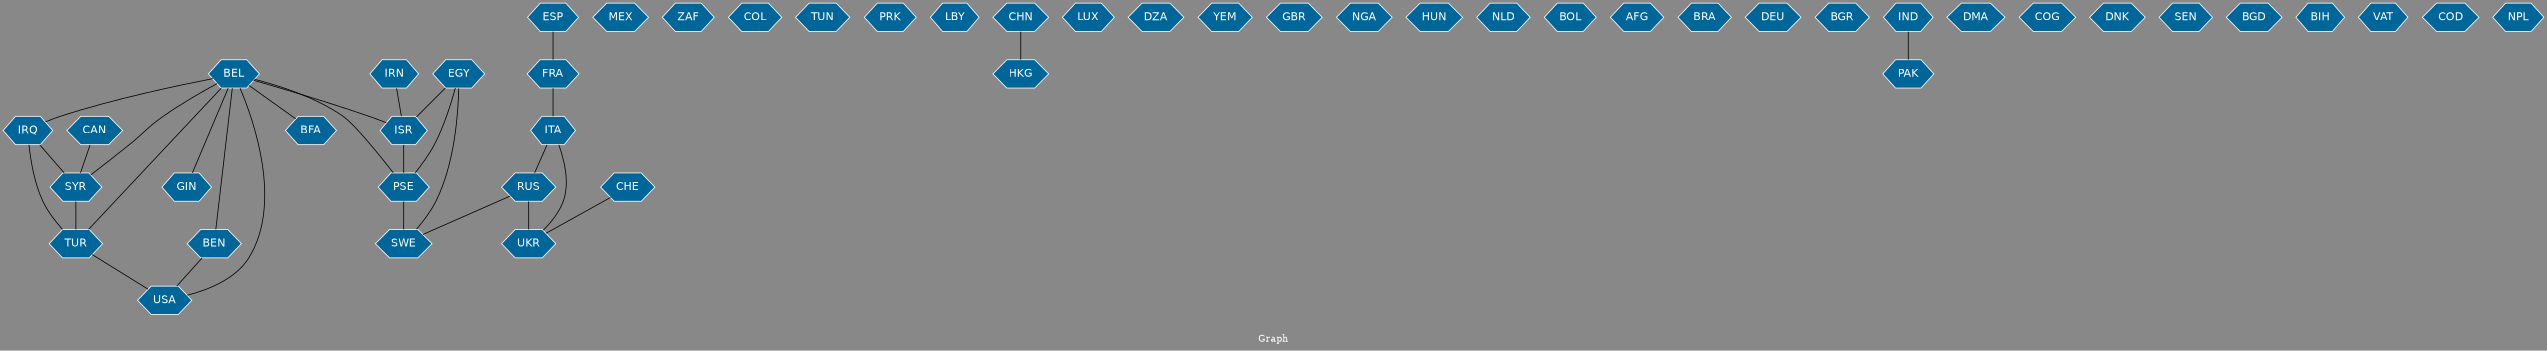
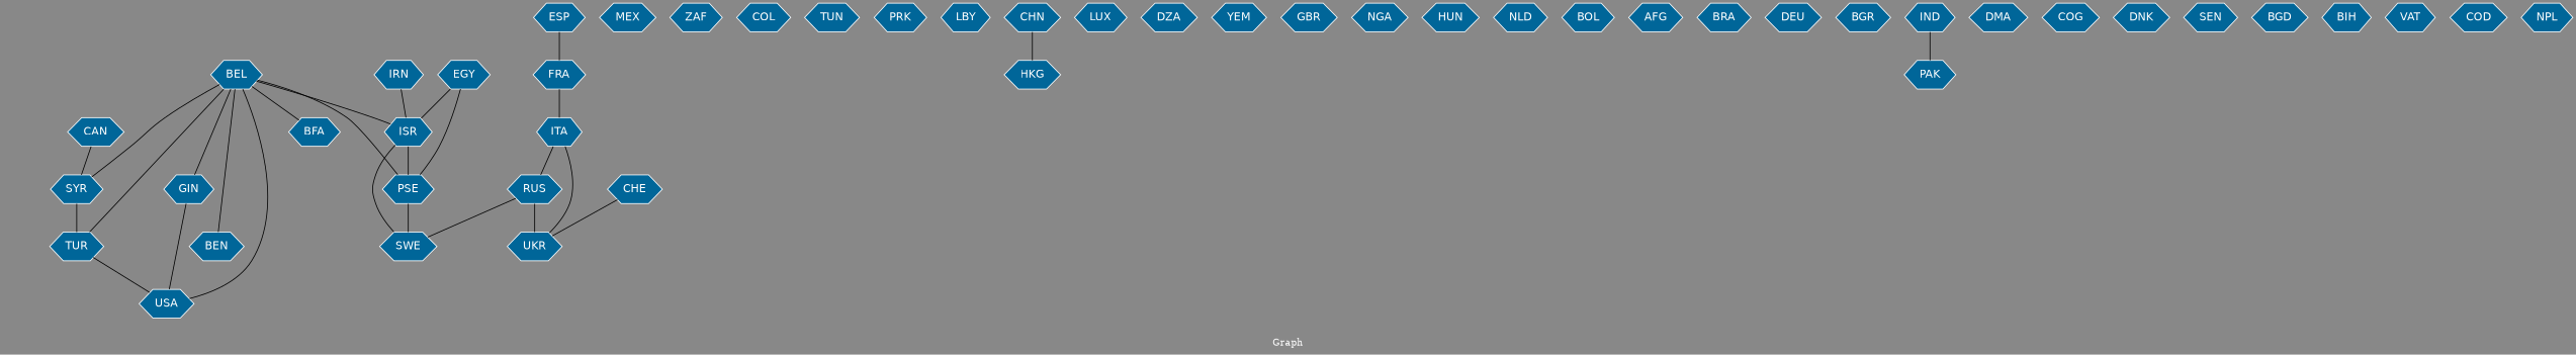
  graph {
    bgcolor="#888888"
    fontcolor=white
    fontsize=12
    label="Graph"
    node [color=white fillcolor="#006699" fontcolor=white fontname=Helvetica shape=hexagon style=filled]
    edge [arrowhead=open color=black fontcolor=white fontname=Courier fontsize=12 weight=1]
    n1 [label=BEL]
    n2 [label=SYR]
    n3 [label=USA]
    n4 [label=TUR]
-   n5 [label=IRQ]
    n6 [label=ISR]
    n7 [label=GIN]
    n8 [label=BFA]
    n9 [label=PSE]
    n10 [label=BEN]
    n11 [label=SWE]
    n12 [label=MEX]
    n13 [label=RUS]
    n14 [label=UKR]
    n15 [label=ZAF]
    n16 [label=FRA]
    n17 [label=ITA]
    n18 [label=COL]
    n19 [label=TUN]
    n20 [label=PRK]
    n21 [label=LBY]
    n22 [label=EGY]
    n23 [label=HKG]
    n24 [label=LUX]
    n25 [label=DZA]
    n26 [label=ESP]
    n27 [label=YEM]
    n28 [label=GBR]
    n29 [label=NGA]
    n30 [label=HUN]
    n31 [label=NLD]
    n32 [label=BOL]
    n33 [label=AFG]
    n34 [label=BRA]
    n35 [label=CAN]
    n36 [label=DEU]
    n37 [label=BGR]
    n38 [label=CHN]
    n39 [label=PAK]
    n40 [label=DMA]
    n41 [label=IND]
    n42 [label=COG]
    n43 [label=DNK]
    n44 [label=SEN]
    n45 [label=BGD]
    n46 [label=BIH]
    n47 [label=IRN]
    n48 [label=VAT]
    n49 [label=CHE]
    n50 [label=COD]
    n51 [label=NPL]
    n1 -- n2
    n1 -- n3
    n1 -- n4
-   n1 -- n5 [weight=2]
    n1 -- n6 [weight=2]
    n1 -- n7 [weight=2]
    n1 -- n8
    n1 -- n9 [weight=2]
    n1 -- n10
    n2 -- n4 [weight=6]
    n4 -- n3 [weight=2]
-   n5 -- n2 [weight=4]
-   n5 -- n4 [weight=4]
    n6 -- n9 [weight=5]
-   n22 -- n11
-   n10 -- n3 [weight=2]
+   n6 -- n11
+   n7 -- n3 [weight=2]
    n9 -- n11 [weight=3]
    n13 -- n11
    n13 -- n14 [weight=7]
    n16 -- n17
    n17 -- n13
    n17 -- n14
    n22 -- n6
    n22 -- n9
    n26 -- n16
    n35 -- n2
    n38 -- n23
    n41 -- n39
    n47 -- n6
    n49 -- n14
  }
